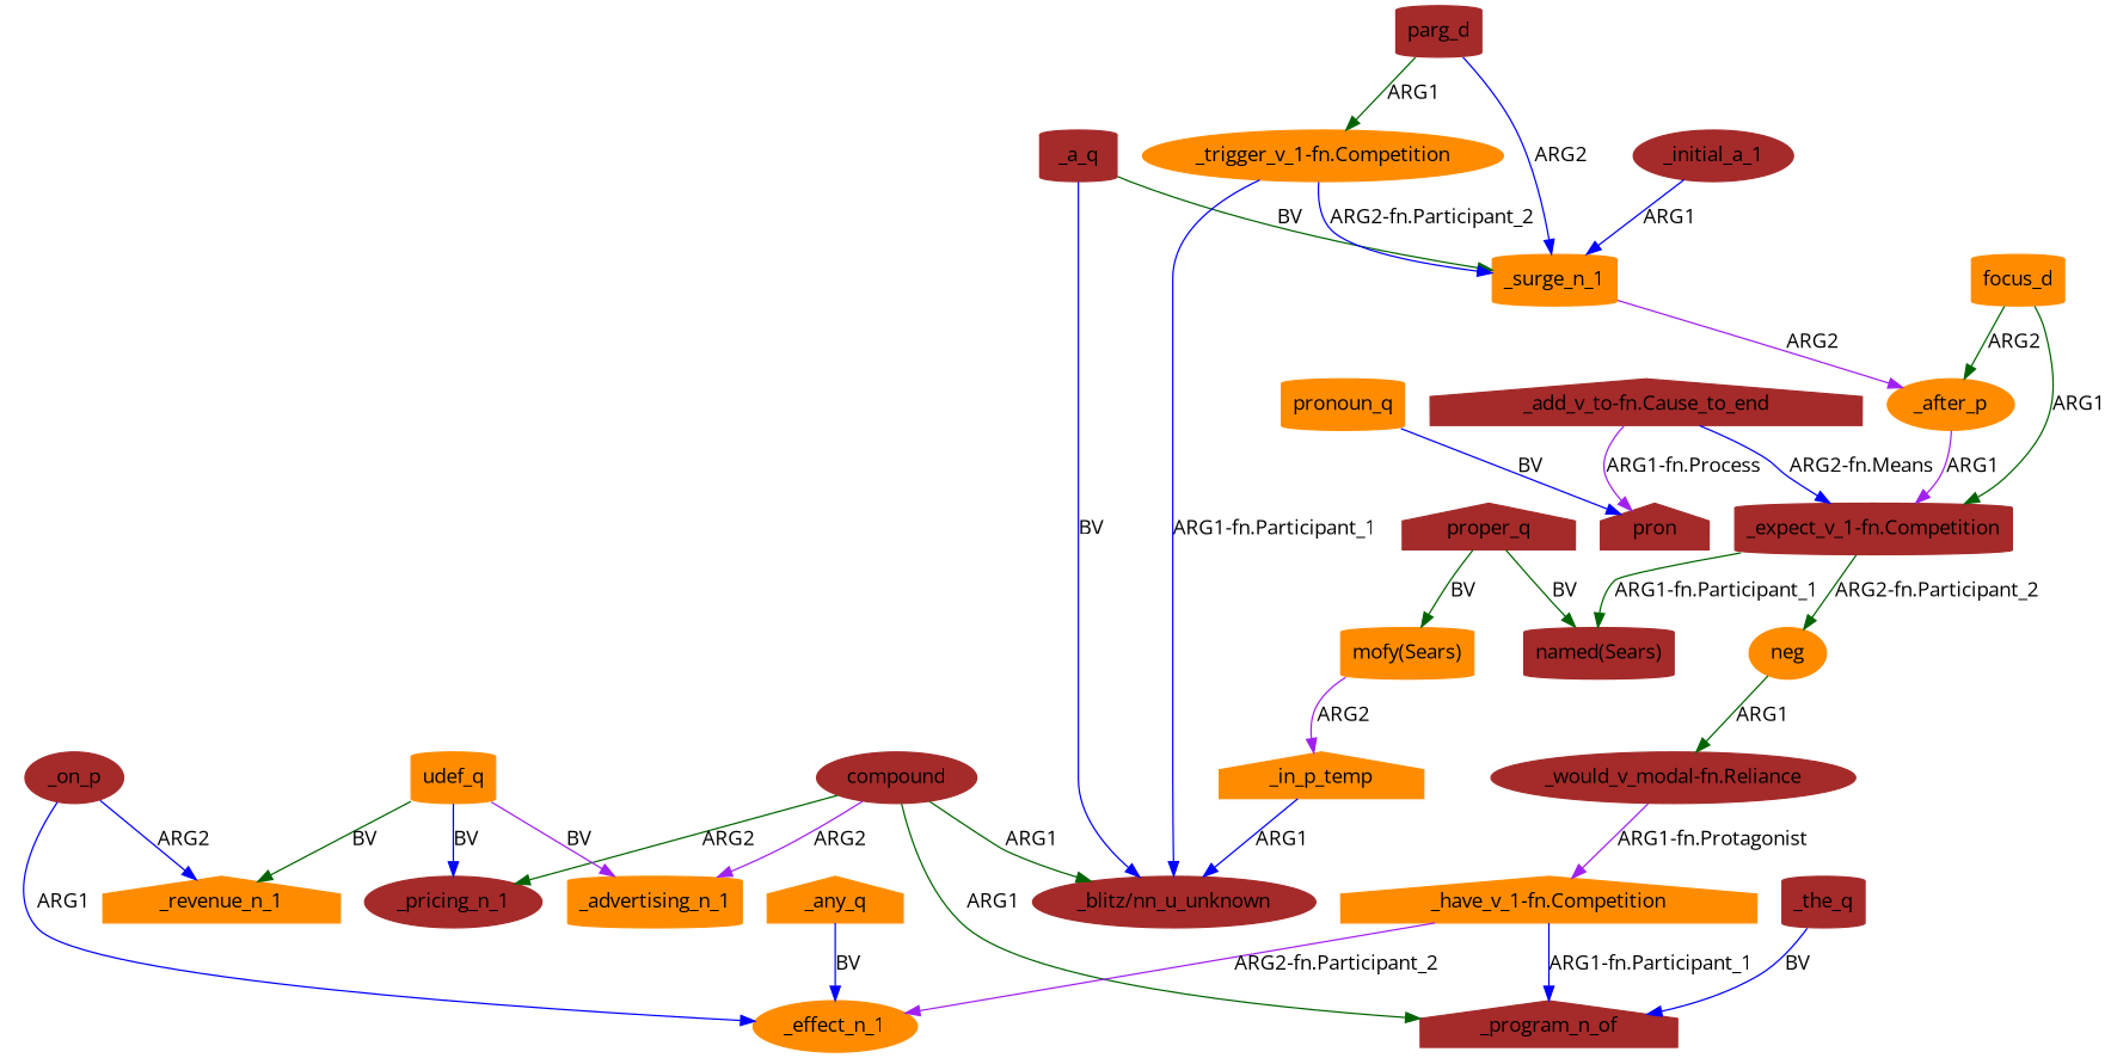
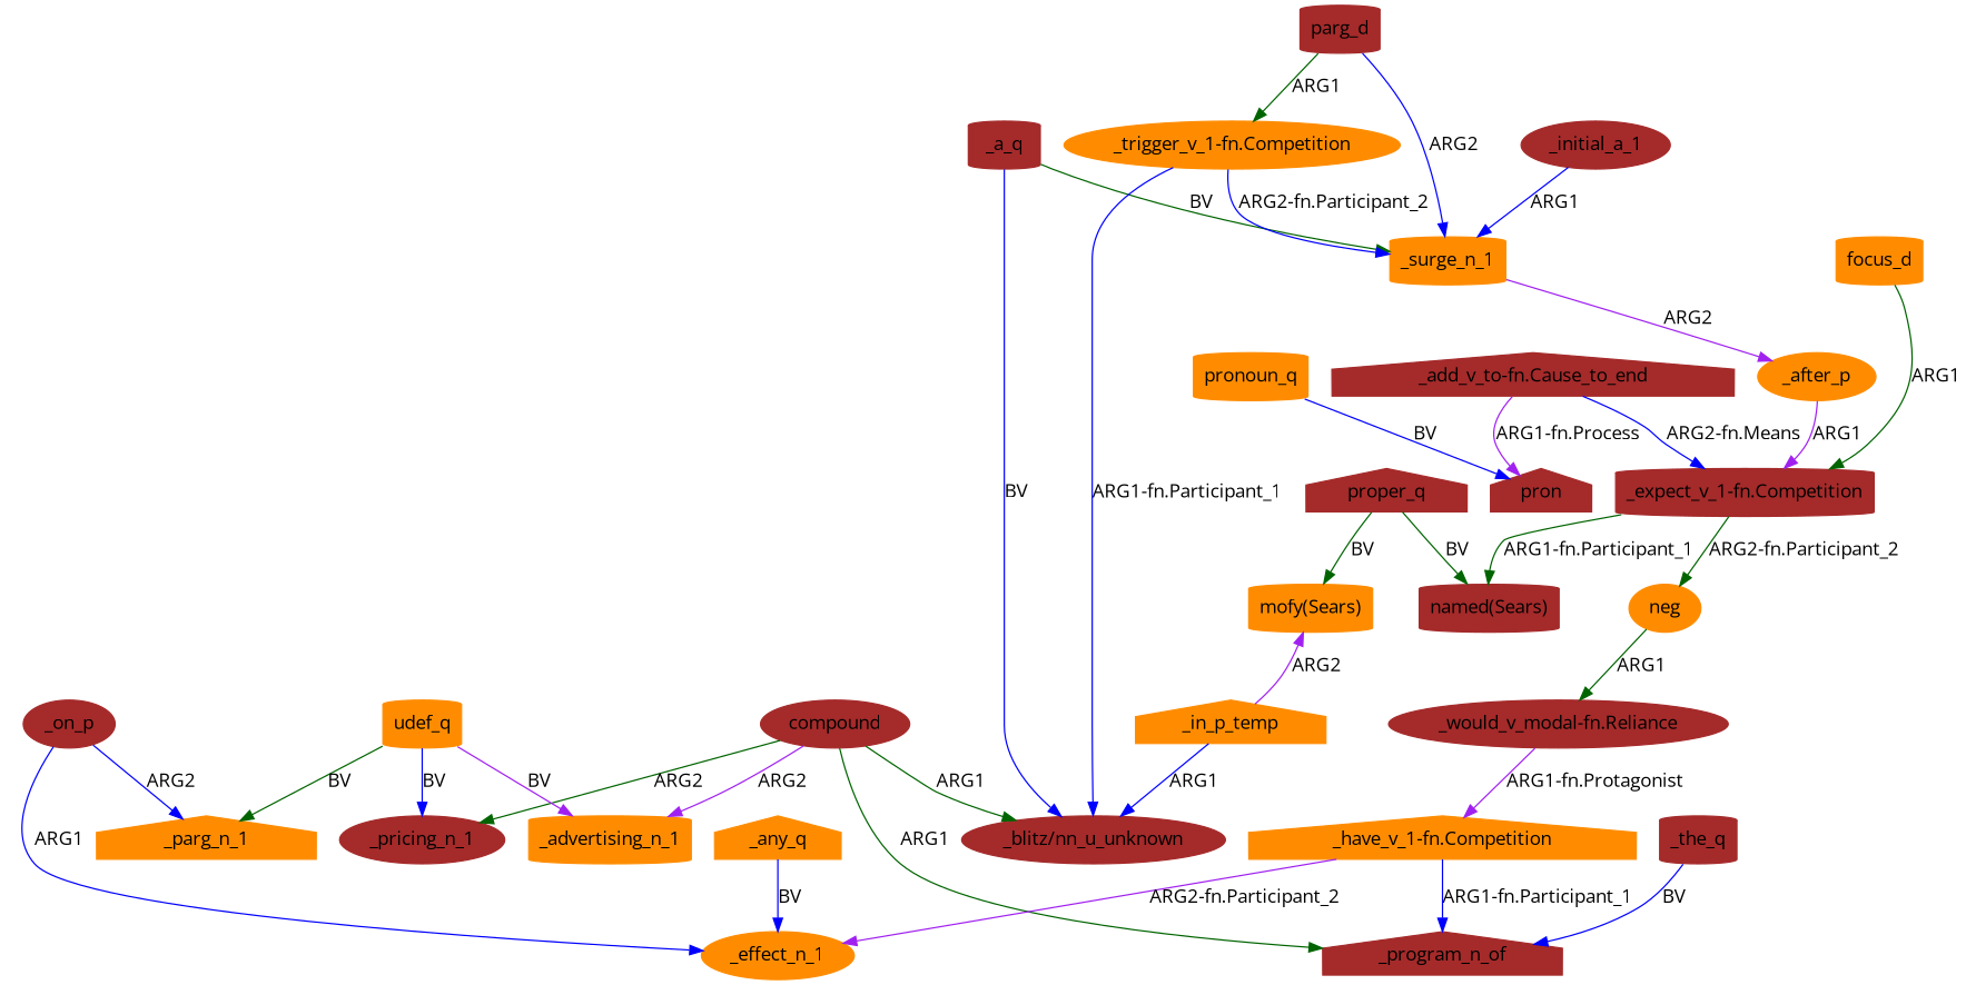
  digraph {
    fontname="Open Sans"
    node [color=brown fontname="Open Sans" shape=cylinder style=filled]
    edge [color=blue fontname="Open Sans"]
    compound [shape=ellipse]
    _pricing_n_1 [shape=ellipse]
    "_blitz/nn_u_unknown" [shape=ellipse]
    _advertising_n_1 [color=darkorange]
    _program_n_of [shape=house]
    "_would_v_modal-fn.Reliance" [shape=ellipse]
    "_have_v_1-fn.Competition" [color=darkorange shape=house]
    _effect_n_1 [color=darkorange shape=ellipse]
    "_add_v_to-fn.Cause_to_end" [shape=house]
    "_expect_v_1-fn.Competition"
    pron [shape=house]
    "named(Sears)"
    neg [color=darkorange shape=ellipse]
    _in_p_temp [color=darkorange shape=house]
    n15 [color=darkorange label="mofy(Sears)"]
    _on_p [shape=ellipse]
-   _revenue_n_1 [color=darkorange shape=house]
+   _revenue_n_1 [color=darkorange shape=house label=_parg_n_1]
    _a_q
    _surge_n_1 [color=darkorange]
    _after_p [color=darkorange shape=ellipse]
    "_trigger_v_1-fn.Competition" [color=darkorange shape=ellipse]
    udef_q [color=darkorange]
    pronoun_q [color=darkorange]
    proper_q [shape=house]
    parg_d
    focus_d [color=darkorange]
    _the_q
    _initial_a_1 [shape=ellipse]
    _any_q [color=darkorange shape=house]
    compound -> _pricing_n_1 [color=darkgreen label=ARG2]
    compound -> "_blitz/nn_u_unknown" [color=darkgreen label=ARG1]
    compound -> _advertising_n_1 [color=purple label=ARG2]
    compound -> _program_n_of [color=darkgreen label=ARG1]
    "_would_v_modal-fn.Reliance" -> "_have_v_1-fn.Competition" [color=purple label="ARG1-fn.Protagonist"]
    "_have_v_1-fn.Competition" -> _program_n_of [label="ARG1-fn.Participant_1"]
    "_have_v_1-fn.Competition" -> _effect_n_1 [color=purple label="ARG2-fn.Participant_2"]
    "_add_v_to-fn.Cause_to_end" -> "_expect_v_1-fn.Competition" [label="ARG2-fn.Means"]
    "_add_v_to-fn.Cause_to_end" -> pron [color=purple label="ARG1-fn.Process"]
    "_expect_v_1-fn.Competition" -> "named(Sears)" [color=darkgreen label="ARG1-fn.Participant_1"]
    "_expect_v_1-fn.Competition" -> neg [color=darkgreen label="ARG2-fn.Participant_2"]
    neg -> "_would_v_modal-fn.Reliance" [color=darkgreen label=ARG1]
    _in_p_temp -> "_blitz/nn_u_unknown" [label=ARG1]
-   n15 -> _in_p_temp [color=purple label=ARG2]
+   _in_p_temp -> n15 [color=purple label=ARG2]
    _on_p -> _effect_n_1 [label=ARG1]
    _on_p -> _revenue_n_1 [label=ARG2]
    _a_q -> "_blitz/nn_u_unknown" [label=BV]
    _a_q -> _surge_n_1 [color=darkgreen label=BV]
    _surge_n_1 -> _after_p [color=purple label=ARG2]
    _after_p -> "_expect_v_1-fn.Competition" [color=purple label=ARG1]
    "_trigger_v_1-fn.Competition" -> "_blitz/nn_u_unknown" [label="ARG1-fn.Participant_1"]
    "_trigger_v_1-fn.Competition" -> _surge_n_1 [label="ARG2-fn.Participant_2"]
    udef_q -> _pricing_n_1 [label=BV]
    udef_q -> _advertising_n_1 [color=purple label=BV]
    udef_q -> _revenue_n_1 [color=darkgreen label=BV]
    pronoun_q -> pron [label=BV]
    proper_q -> "named(Sears)" [color=darkgreen label=BV]
    proper_q -> n15 [color=darkgreen label=BV]
    parg_d -> _surge_n_1 [label=ARG2]
    parg_d -> "_trigger_v_1-fn.Competition" [color=darkgreen label=ARG1]
    focus_d -> "_expect_v_1-fn.Competition" [color=darkgreen label=ARG1]
-   focus_d -> _after_p [color=darkgreen label=ARG2]
    _the_q -> _program_n_of [label=BV]
    _initial_a_1 -> _surge_n_1 [label=ARG1]
    _any_q -> _effect_n_1 [label=BV]
  }
